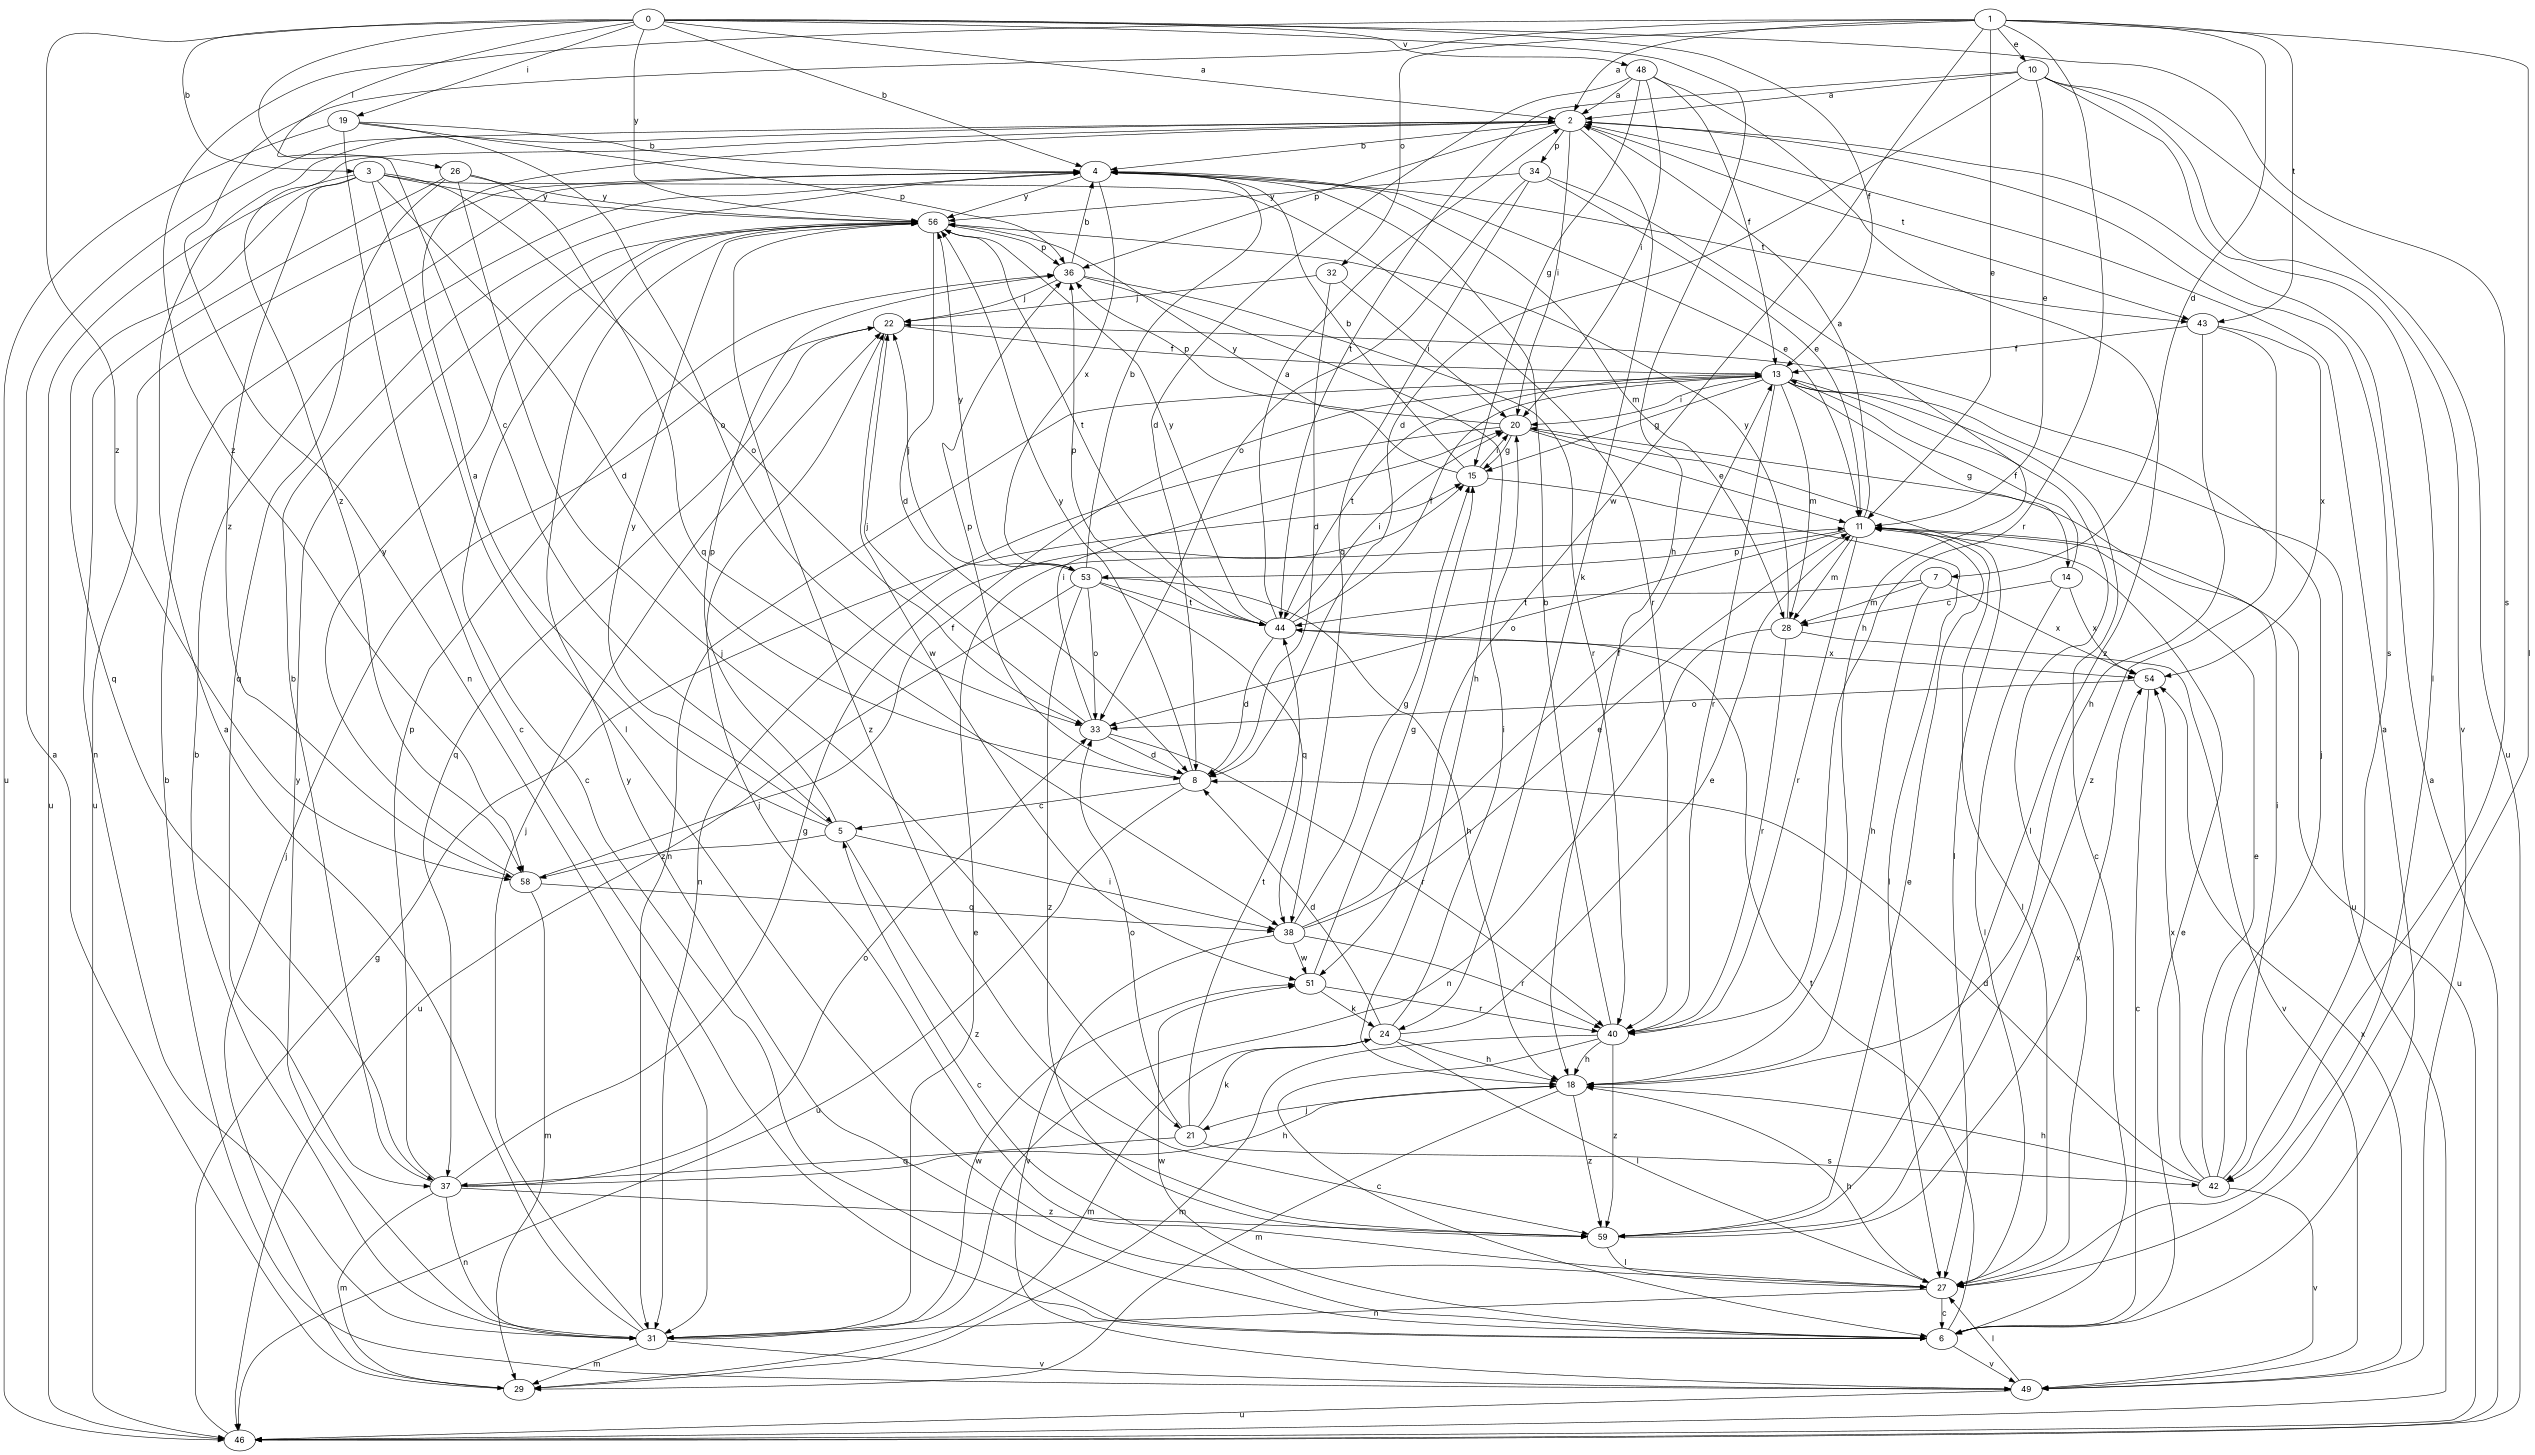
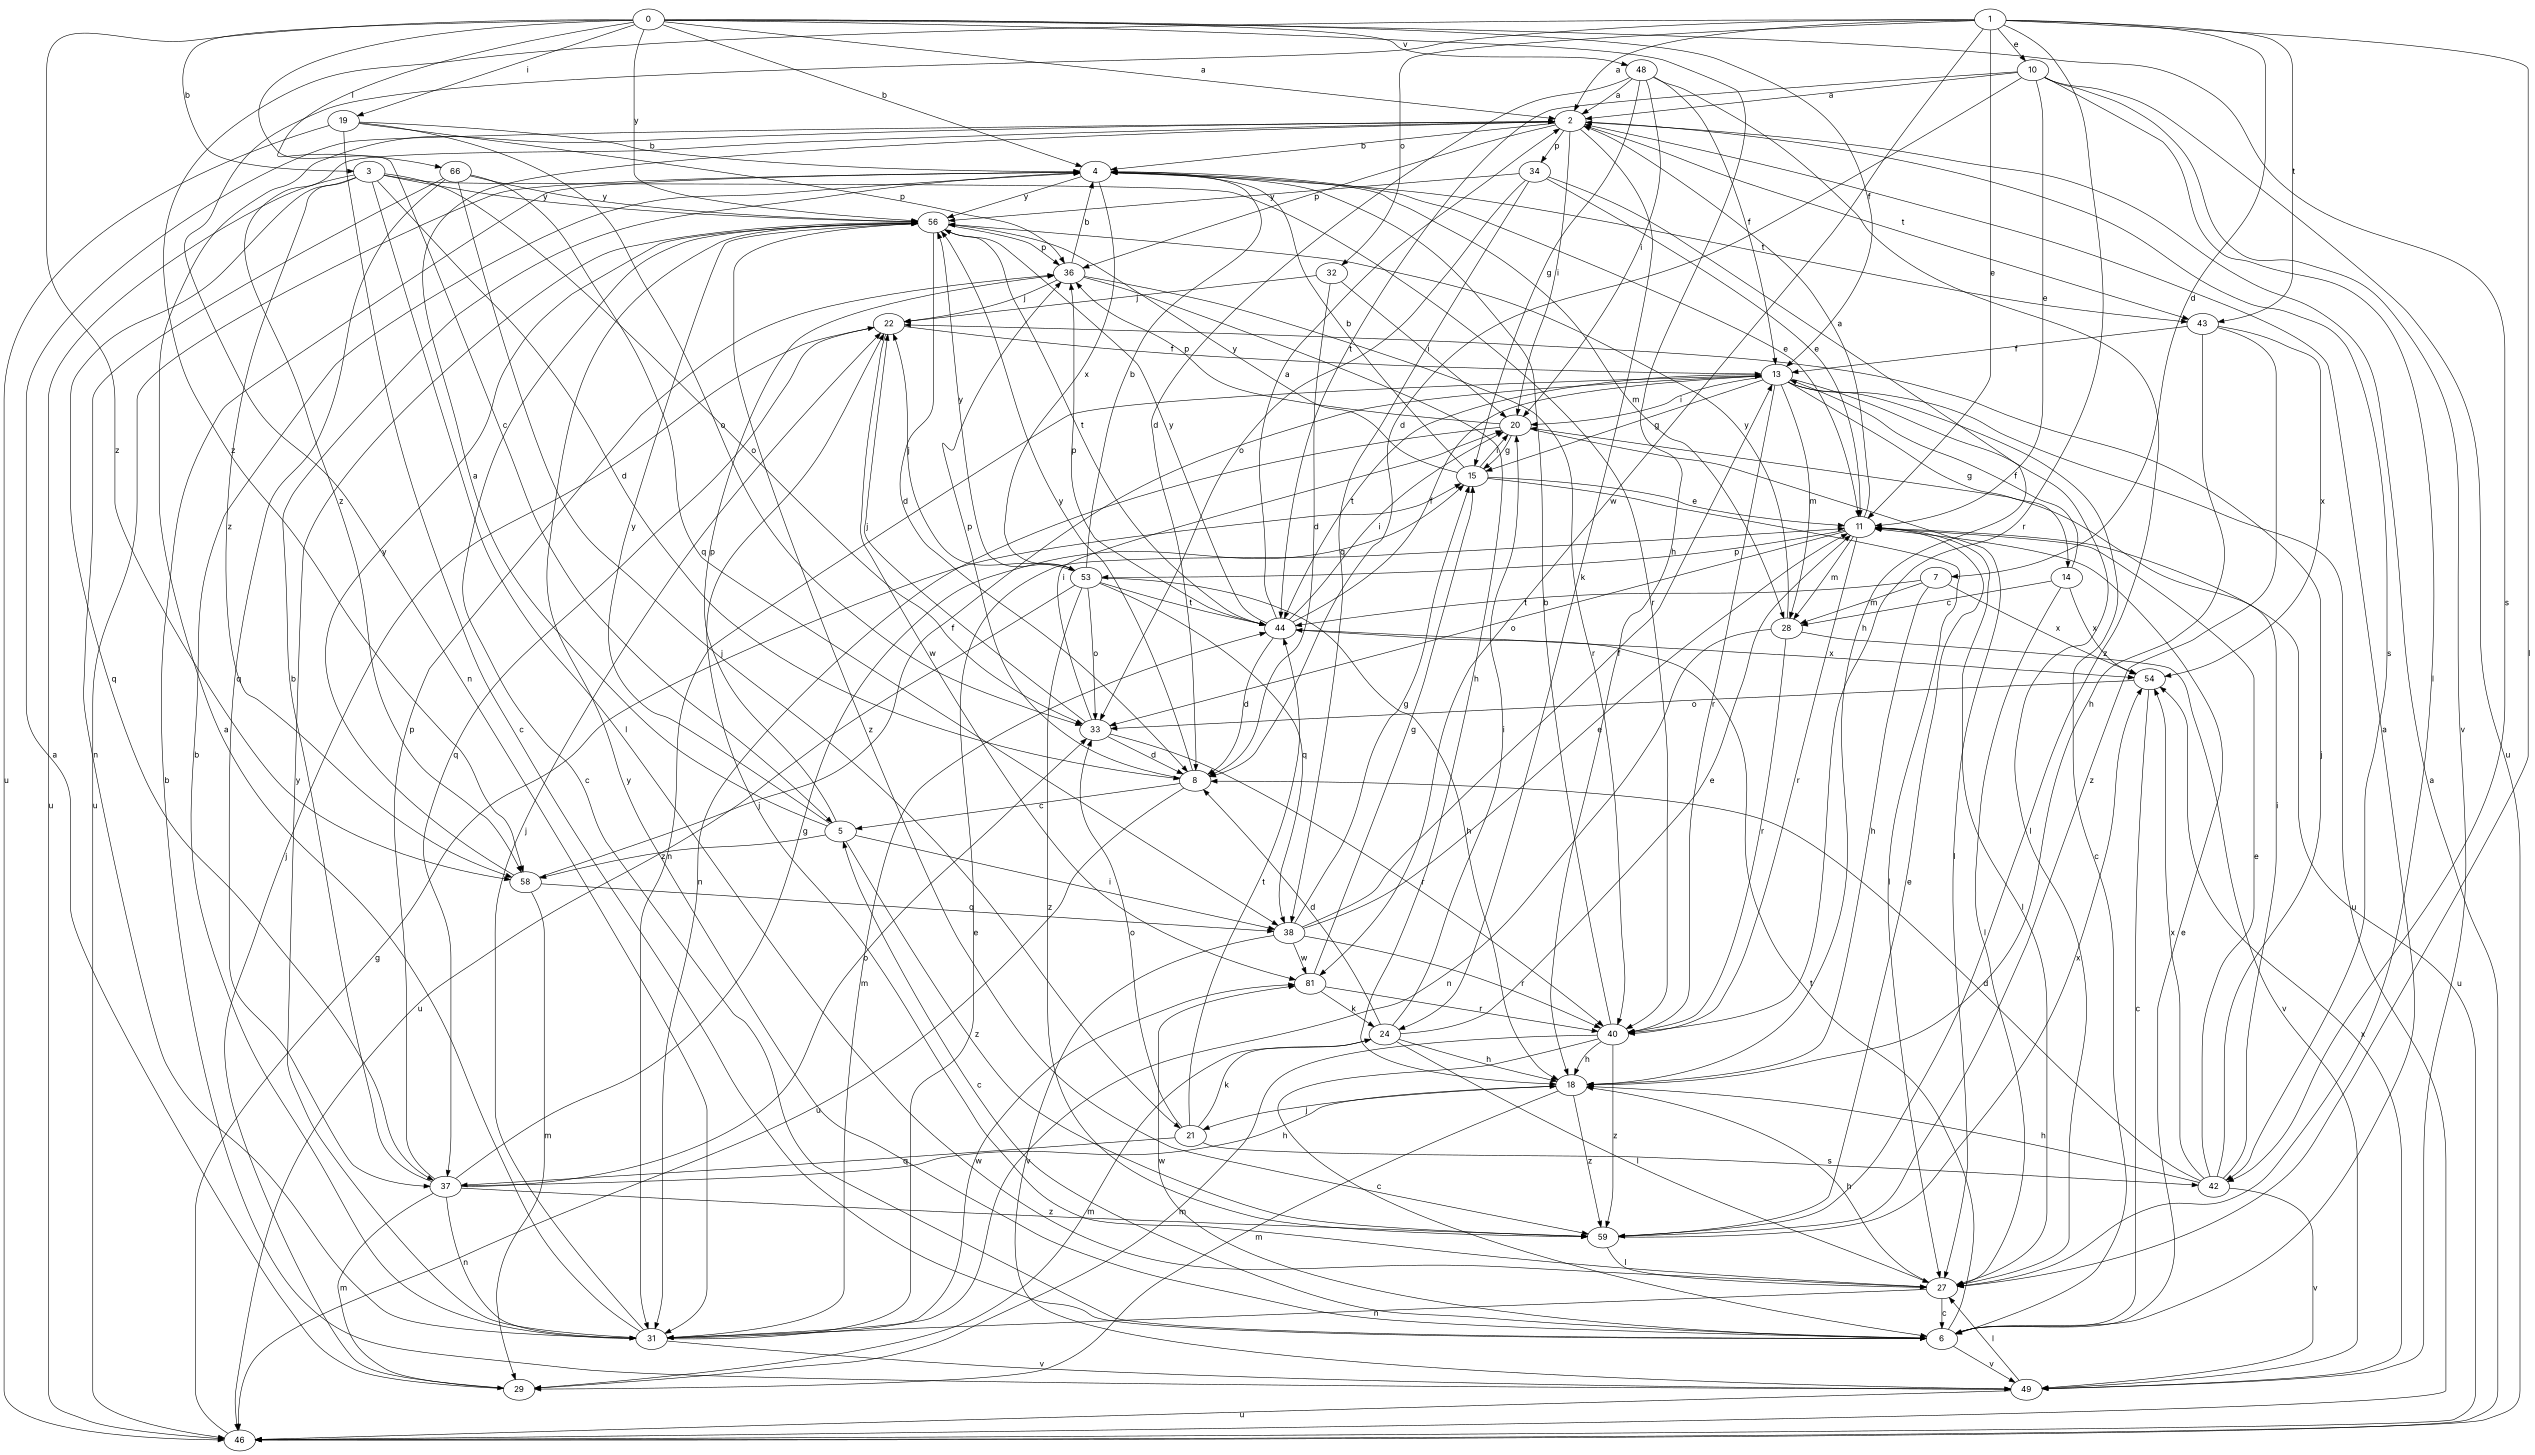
  strict digraph {
    fontname=Inter
    node [fontname=Inter]
    edge [fontname=Inter]
    0
    2
    3
    4
    5
    13
    18
    19
-   26
+   26 [label=66]
    42
    48
    56
    58
    43
    20
    24
    34
    36
    27
    40
    8
    33
    37
    46
    11
    28
    53
    59
    38
    31
    6
    44
    14
    15
    21
    29
    49
    54
    22
    1
    7
    10
    32
-   51
+   51 [label=81]
    0 -> 2 [label=a]
    0 -> 3 [label=b]
    0 -> 4 [label=b]
    0 -> 5 [label=c]
    0 -> 13 [label=f]
    0 -> 18 [label=h]
    0 -> 19 [label=i]
    0 -> 26 [label=l]
    0 -> 42 [label=s]
    0 -> 48 [label=v]
    0 -> 56 [label=y]
    0 -> 58 [label=z]
    2 -> 4 [label=b]
    2 -> 42 [label=s]
    2 -> 58 [label=z]
    2 -> 43 [label=t]
    2 -> 20 [label=i]
    2 -> 24 [label=k]
    2 -> 34 [label=p]
    2 -> 36 [label=p]
    3 -> 56 [label=y]
    3 -> 58 [label=z]
    3 -> 27 [label=l]
    3 -> 40 [label=r]
    3 -> 8 [label=d]
    3 -> 33 [label=o]
    3 -> 37 [label=q]
    3 -> 46 [label=u]
    4 -> 56 [label=y]
    4 -> 43 [label=t]
    4 -> 46 [label=u]
    4 -> 11 [label=e]
    4 -> 28 [label=m]
    4 -> 53 [label=x]
    5 -> 2 [label=a]
    5 -> 56 [label=y]
    5 -> 58 [label=z]
    5 -> 36 [label=p]
    5 -> 59 [label=z]
    5 -> 38 [label=i]
    13 -> 20 [label=i]
    13 -> 27 [label=l]
    13 -> 40 [label=r]
    13 -> 46 [label=u]
    13 -> 28 [label=m]
    13 -> 31 [label=n]
    13 -> 6 [label=c]
    13 -> 44 [label=t]
    13 -> 14 [label=g]
    13 -> 15 [label=g]
    18 -> 59 [label=z]
    18 -> 21 [label=j]
    18 -> 29 [label=m]
    19 -> 4 [label=b]
    19 -> 36 [label=p]
    19 -> 33 [label=o]
    19 -> 46 [label=u]
    19 -> 6 [label=c]
    26 -> 56 [label=y]
    26 -> 37 [label=q]
    26 -> 38 [label=q]
    26 -> 31 [label=n]
    26 -> 21 [label=j]
    42 -> 18 [label=h]
    42 -> 20 [label=i]
    42 -> 8 [label=d]
    42 -> 11 [label=e]
    42 -> 49 [label=v]
    42 -> 54 [label=x]
    42 -> 22 [label=j]
    48 -> 2 [label=a]
    48 -> 13 [label=f]
    48 -> 20 [label=i]
    48 -> 8 [label=d]
    48 -> 59 [label=z]
    48 -> 15 [label=g]
    56 -> 36 [label=p]
    56 -> 8 [label=d]
    56 -> 59 [label=z]
    56 -> 6 [label=c]
    56 -> 44 [label=t]
    58 -> 13 [label=f]
    58 -> 56 [label=y]
    58 -> 38 [label=q]
    58 -> 29 [label=m]
    43 -> 13 [label=f]
    43 -> 18 [label=h]
    43 -> 59 [label=z]
    43 -> 54 [label=x]
    20 -> 36 [label=p]
    20 -> 27 [label=l]
-   20 -> 11 [label=e]
+   15 -> 11 [label=e]
    20 -> 31 [label=n]
    20 -> 15 [label=g]
    24 -> 18 [label=h]
    24 -> 20 [label=i]
    24 -> 27 [label=l]
    24 -> 8 [label=d]
    24 -> 11 [label=e]
    24 -> 29 [label=m]
    34 -> 18 [label=h]
    34 -> 56 [label=y]
    34 -> 33 [label=o]
    34 -> 11 [label=e]
    34 -> 38 [label=q]
    36 -> 4 [label=b]
    36 -> 18 [label=h]
    36 -> 40 [label=r]
    36 -> 22 [label=j]
    27 -> 18 [label=h]
    27 -> 31 [label=n]
    27 -> 6 [label=c]
    27 -> 22 [label=j]
    40 -> 4 [label=b]
    40 -> 18 [label=h]
    40 -> 59 [label=z]
    40 -> 6 [label=c]
    40 -> 29 [label=m]
    8 -> 5 [label=c]
    8 -> 56 [label=y]
    8 -> 36 [label=p]
    8 -> 46 [label=u]
    33 -> 20 [label=i]
    33 -> 40 [label=r]
    33 -> 8 [label=d]
    33 -> 22 [label=j]
    37 -> 4 [label=b]
    37 -> 18 [label=h]
    37 -> 36 [label=p]
    37 -> 33 [label=o]
    37 -> 59 [label=z]
    37 -> 31 [label=n]
    37 -> 15 [label=g]
    37 -> 29 [label=m]
    46 -> 2 [label=a]
    46 -> 15 [label=g]
    11 -> 2 [label=a]
    11 -> 27 [label=l]
    11 -> 40 [label=r]
    11 -> 33 [label=o]
    11 -> 46 [label=u]
    11 -> 28 [label=m]
    11 -> 53 [label=p]
    28 -> 56 [label=y]
    28 -> 40 [label=r]
    28 -> 31 [label=n]
    28 -> 49 [label=v]
    53 -> 4 [label=b]
    53 -> 18 [label=h]
    53 -> 56 [label=y]
    53 -> 33 [label=o]
    53 -> 46 [label=u]
    53 -> 59 [label=z]
    53 -> 38 [label=q]
    53 -> 44 [label=t]
    53 -> 22 [label=j]
    59 -> 27 [label=l]
    59 -> 11 [label=e]
    59 -> 54 [label=x]
    38 -> 13 [label=f]
    38 -> 40 [label=r]
    38 -> 11 [label=e]
    38 -> 15 [label=g]
    38 -> 49 [label=v]
    38 -> 51 [label=w]
    31 -> 2 [label=a]
    31 -> 4 [label=b]
    31 -> 56 [label=y]
    31 -> 11 [label=e]
-   31 -> 29 [label=m]
+   31 -> 44 [label=m]
    31 -> 49 [label=v]
    31 -> 22 [label=j]
    31 -> 51 [label=w]
    6 -> 2 [label=a]
    6 -> 5 [label=c]
    6 -> 56 [label=y]
    6 -> 11 [label=e]
    6 -> 44 [label=t]
    6 -> 49 [label=v]
    6 -> 51 [label=w]
    44 -> 2 [label=a]
    44 -> 13 [label=f]
    44 -> 56 [label=y]
    44 -> 20 [label=i]
    44 -> 36 [label=p]
    44 -> 8 [label=d]
    44 -> 54 [label=x]
    14 -> 13 [label=f]
    14 -> 27 [label=l]
    14 -> 28 [label=c]
    14 -> 54 [label=x]
    15 -> 4 [label=b]
    15 -> 56 [label=y]
    15 -> 20 [label=i]
    15 -> 27 [label=l]
    21 -> 42 [label=s]
    21 -> 24 [label=k]
    21 -> 33 [label=o]
    21 -> 37 [label=q]
    21 -> 44 [label=t]
    29 -> 2 [label=a]
    29 -> 22 [label=j]
    49 -> 4 [label=b]
    49 -> 27 [label=l]
    49 -> 46 [label=u]
    49 -> 54 [label=x]
    54 -> 33 [label=o]
    54 -> 6 [label=c]
    22 -> 13 [label=f]
    22 -> 37 [label=q]
    22 -> 51 [label=w]
    1 -> 2 [label=a]
    1 -> 58 [label=z]
    1 -> 43 [label=t]
    1 -> 27 [label=l]
    1 -> 40 [label=r]
    1 -> 11 [label=e]
    1 -> 31 [label=n]
    1 -> 7 [label=d]
    1 -> 10 [label=e]
    1 -> 32 [label=o]
    1 -> 51 [label=w]
    7 -> 18 [label=h]
    7 -> 28 [label=m]
    7 -> 44 [label=t]
    7 -> 54 [label=x]
    10 -> 2 [label=a]
    10 -> 27 [label=l]
    10 -> 8 [label=d]
    10 -> 46 [label=u]
    10 -> 11 [label=e]
    10 -> 44 [label=t]
    10 -> 49 [label=v]
    32 -> 20 [label=i]
    32 -> 8 [label=d]
    32 -> 22 [label=j]
    51 -> 24 [label=k]
    51 -> 40 [label=r]
    51 -> 15 [label=g]
  }
